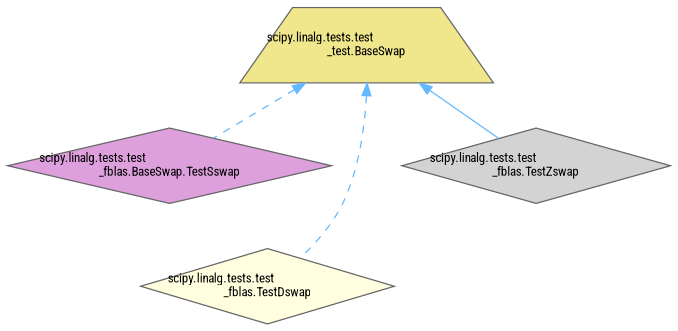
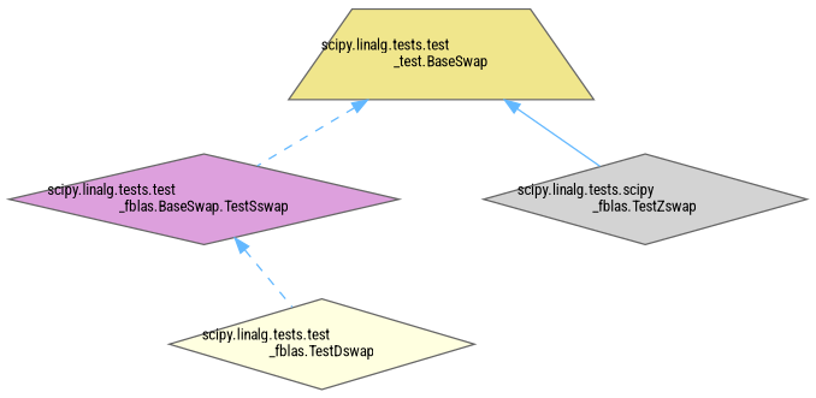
  digraph {
    fontname="Roboto Condensed"
    rankdir=TB
    node [color=grey40 fontname="Roboto Condensed" fontsize=10 shape=diamond style=filled]
    edge [color=steelblue1 dir=back fontname="Roboto Condensed" fontsize=10 labelfontname=Helvetica labelfontsize=10 style=dashed]
    n1 [fillcolor=khaki height=0.2 label="scipy.linalg.tests.test\l_test.BaseSwap" shape=trapezium width=0.4]
    n2 [fillcolor=plum height=0.2 label="scipy.linalg.tests.test\l_fblas.BaseSwap.TestSswap" width=0.4]
    n3 [fillcolor=lightyellow height=0.2 label="scipy.linalg.tests.test\l_fblas.TestDswap" width=0.4]
-   n4 [fillcolor=lightgrey height=0.2 label="scipy.linalg.tests.test\l_fblas.TestZswap" width=0.4]
+   n4 [fillcolor=lightgrey height=0.2 label="scipy.linalg.tests.scipy\l_fblas.TestZswap" width=0.4]
    n1 -> n2
-   n1 -> n3
+   n2 -> n3
    n1 -> n4 [style=solid]
  }
